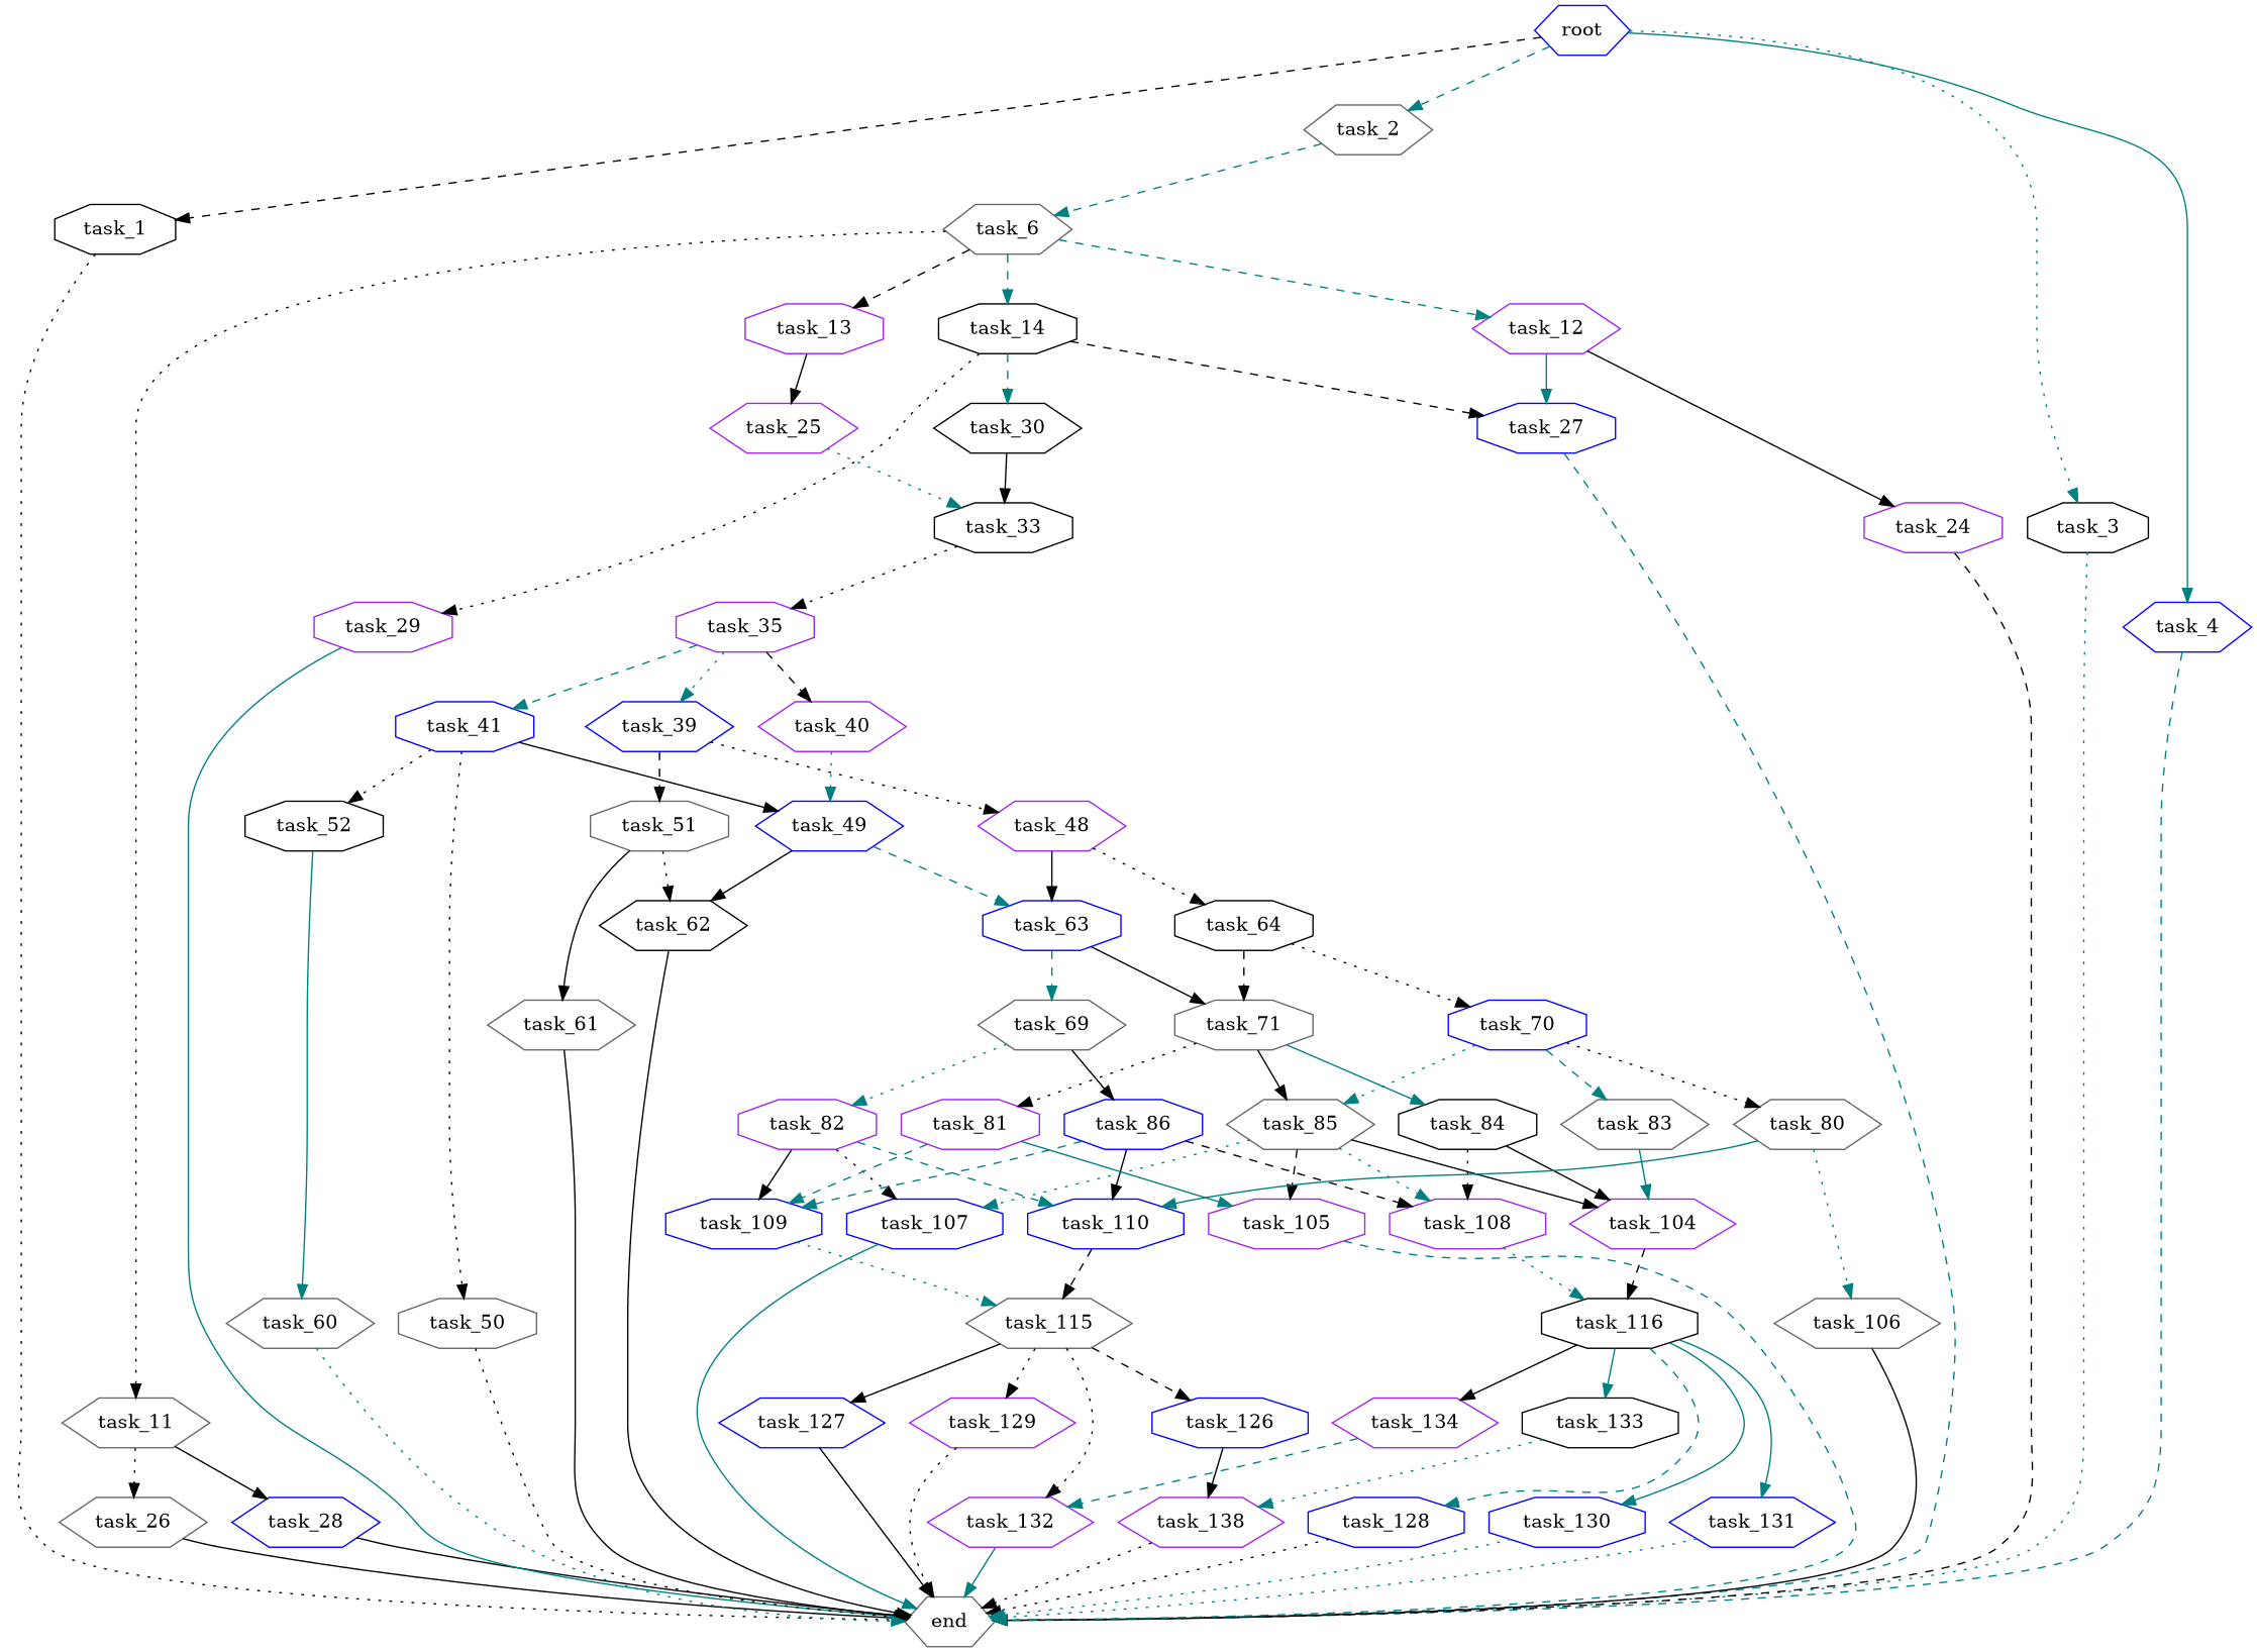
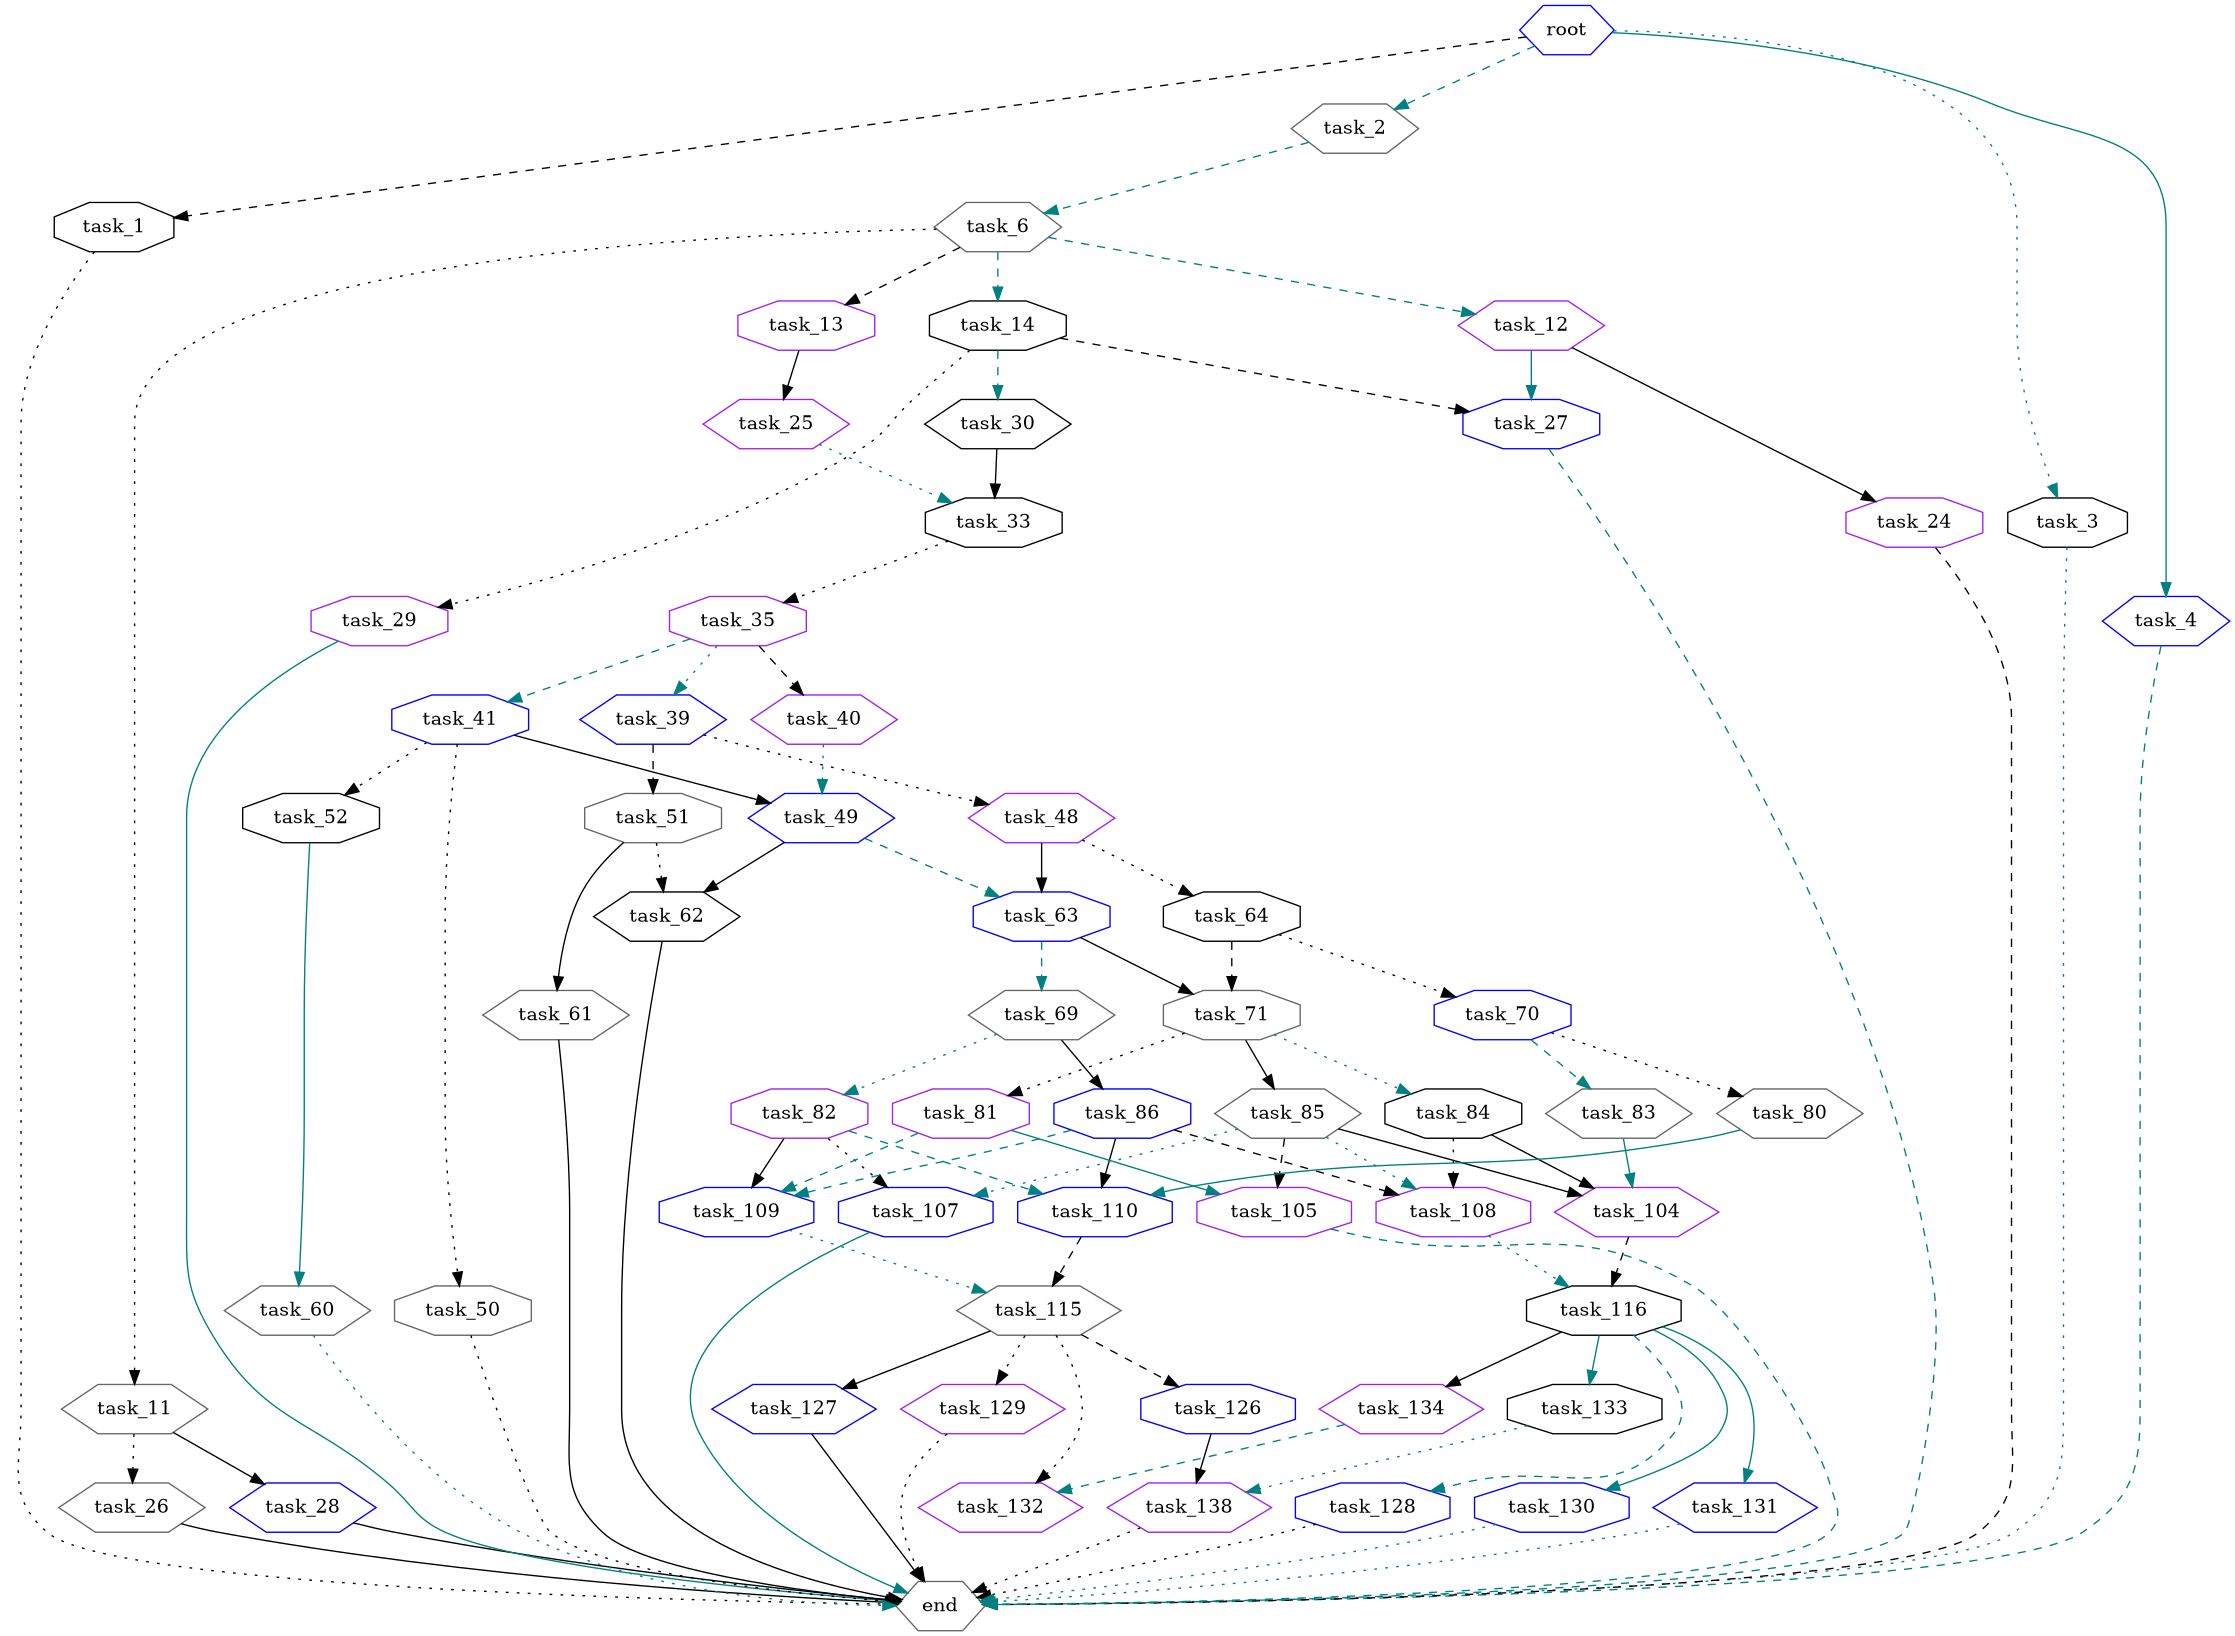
  digraph {
    node [color=blue shape=octagon]
    edge [color=black style=dotted]
    task_1 [color=black]
    root [shape=hexagon]
    task_2 [color=gray40 shape=hexagon]
    task_3 [color=black]
    task_4 [shape=hexagon]
    end [color=gray40 shape=hexagon]
    task_6 [color=gray40 shape=hexagon]
    task_11 [color=gray40 shape=hexagon]
    task_12 [color=purple shape=hexagon]
    task_13 [color=purple]
    task_14 [color=black]
    task_26 [color=gray40 shape=hexagon]
    task_28 [shape=hexagon]
    task_24 [color=purple]
    task_27
    task_25 [color=purple shape=hexagon]
    task_29 [color=purple]
    task_30 [color=black shape=hexagon]
    task_33 [color=black]
    task_35 [color=purple]
    task_39 [shape=hexagon]
    task_40 [color=purple shape=hexagon]
    task_41
    task_48 [color=purple shape=hexagon]
    task_51 [color=gray40]
    task_49 [shape=hexagon]
    task_50 [color=gray40]
    task_52 [color=black]
    task_63
    task_64 [color=black]
    task_62 [color=black shape=hexagon]
    task_61 [color=gray40 shape=hexagon]
    task_60 [color=gray40 shape=hexagon]
    task_69 [color=gray40 shape=hexagon]
    task_71 [color=gray40]
    task_70
    task_82 [color=purple]
    task_86
    task_85 [color=gray40 shape=hexagon]
    task_81 [color=purple]
    task_84 [color=black]
    task_80 [color=gray40 shape=hexagon]
    task_83 [color=gray40 shape=hexagon]
    task_110
    task_109
    task_107
    task_108 [color=purple]
-   task_106 [color=gray40 shape=hexagon]
    task_104 [color=purple shape=hexagon]
    task_105 [color=purple]
    task_115 [color=gray40 shape=hexagon]
    task_116 [color=black]
    task_128
    task_130
    task_131 [shape=hexagon]
    task_133 [color=black]
    task_134 [color=purple shape=hexagon]
    task_126
    task_127 [shape=hexagon]
    task_129 [color=purple shape=hexagon]
    task_132 [color=purple shape=hexagon]
    task_138 [color=purple shape=hexagon]
    task_1 -> end
    root -> task_1 [style=dashed]
    root -> task_2 [color=teal style=dashed]
    root -> task_3 [color=teal]
    root -> task_4 [color=teal style=solid]
    task_2 -> task_6 [color=teal style=dashed]
    task_3 -> end [color=teal]
    task_4 -> end [color=teal style=dashed]
    task_6 -> task_11
    task_6 -> task_12 [color=teal style=dashed]
    task_6 -> task_13 [style=dashed]
    task_6 -> task_14 [color=teal style=dashed]
    task_11 -> task_26
    task_11 -> task_28 [style=solid]
    task_12 -> task_24 [style=solid]
    task_12 -> task_27 [color=teal style=solid]
    task_13 -> task_25 [style=solid]
    task_14 -> task_27 [style=dashed]
    task_14 -> task_29
    task_14 -> task_30 [color=teal style=dashed]
    task_26 -> end [style=solid]
    task_28 -> end [style=solid]
    task_24 -> end [style=dashed]
    task_27 -> end [color=teal style=dashed]
    task_25 -> task_33 [color=teal]
    task_29 -> end [color=teal style=solid]
    task_30 -> task_33 [style=solid]
    task_33 -> task_35
    task_35 -> task_39 [color=teal]
    task_35 -> task_40 [style=dashed]
    task_35 -> task_41 [color=teal style=dashed]
    task_39 -> task_48
    task_39 -> task_51 [style=dashed]
    task_40 -> task_49 [color=teal]
    task_41 -> task_49 [style=solid]
    task_41 -> task_50
    task_41 -> task_52
    task_48 -> task_63 [style=solid]
    task_48 -> task_64
    task_51 -> task_62
    task_51 -> task_61 [style=solid]
    task_49 -> task_63 [color=teal style=dashed]
    task_49 -> task_62 [style=solid]
    task_50 -> end
    task_52 -> task_60 [color=teal style=solid]
    task_63 -> task_69 [color=teal style=dashed]
    task_63 -> task_71 [style=solid]
    task_64 -> task_71 [style=dashed]
    task_64 -> task_70
    task_62 -> end [style=solid]
    task_61 -> end [style=solid]
    task_60 -> end [color=teal]
    task_69 -> task_82 [color=teal]
    task_69 -> task_86 [style=solid]
    task_71 -> task_85 [style=solid]
    task_71 -> task_81
-   task_71 -> task_84 [color=teal style=solid]
-   task_70 -> task_85 [color=teal]
+   task_71 -> task_84 [color=teal]
    task_70 -> task_80
    task_70 -> task_83 [color=teal style=dashed]
    task_82 -> task_110 [color=teal style=dashed]
    task_82 -> task_109 [style=solid]
    task_82 -> task_107
    task_86 -> task_110 [style=solid]
    task_86 -> task_109 [color=teal style=dashed]
    task_86 -> task_108 [style=dashed]
    task_85 -> task_107 [color=teal]
    task_85 -> task_108 [color=teal]
    task_85 -> task_104 [style=solid]
    task_85 -> task_105 [style=dashed]
    task_81 -> task_109 [color=teal style=dashed]
    task_81 -> task_105 [color=teal style=solid]
    task_84 -> task_108
    task_84 -> task_104 [style=solid]
    task_80 -> task_110 [color=teal style=solid]
-   task_80 -> task_106 [color=teal]
    task_83 -> task_104 [color=teal style=solid]
    task_110 -> task_115 [style=dashed]
    task_109 -> task_115 [color=teal]
    task_107 -> end [color=teal style=solid]
    task_108 -> task_116 [color=teal]
-   task_106 -> end [style=solid]
    task_104 -> task_116 [style=dashed]
    task_105 -> end [color=teal style=dashed]
    task_115 -> task_126 [style=dashed]
    task_115 -> task_127 [style=solid]
    task_115 -> task_129
    task_115 -> task_132
    task_116 -> task_128 [color=teal style=dashed]
    task_116 -> task_130 [color=teal style=solid]
    task_116 -> task_131 [color=teal style=solid]
    task_116 -> task_133 [color=teal style=solid]
    task_116 -> task_134 [style=solid]
    task_128 -> end
    task_130 -> end [color=teal]
    task_131 -> end [color=teal]
    task_133 -> task_138 [color=teal]
    task_134 -> task_132 [color=teal style=dashed]
    task_126 -> task_138 [style=solid]
    task_127 -> end [style=solid]
    task_129 -> end
-   task_132 -> end [color=teal style=solid]
    task_138 -> end
  }
